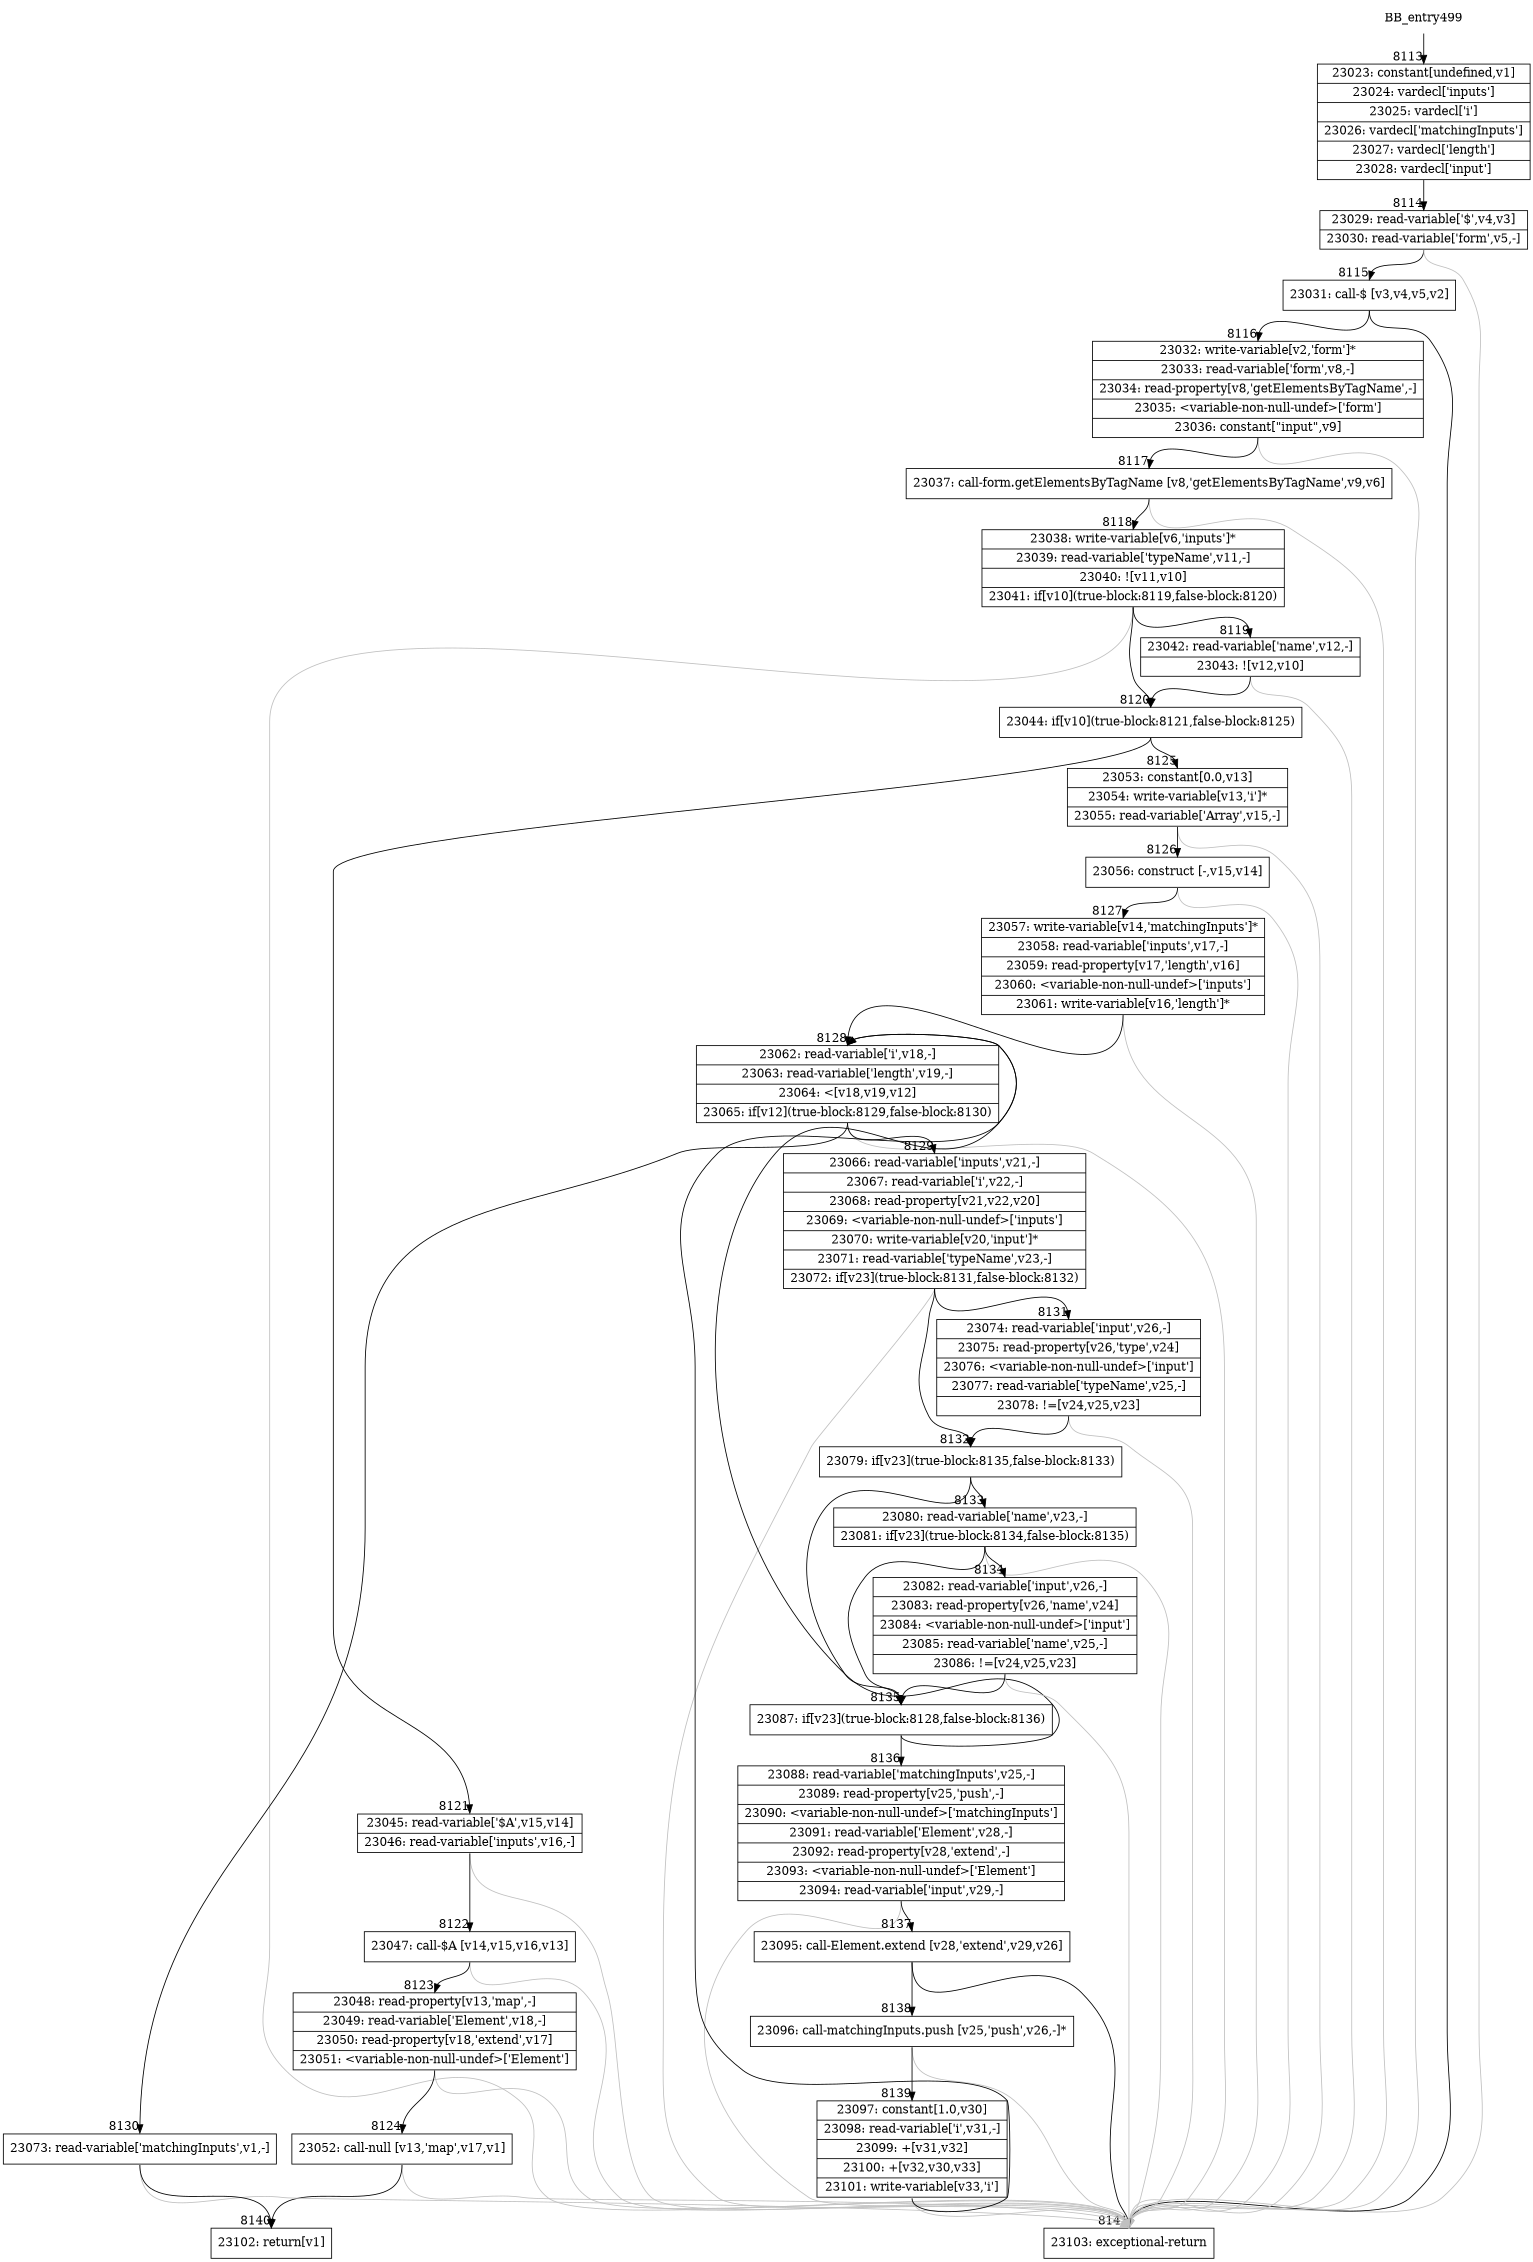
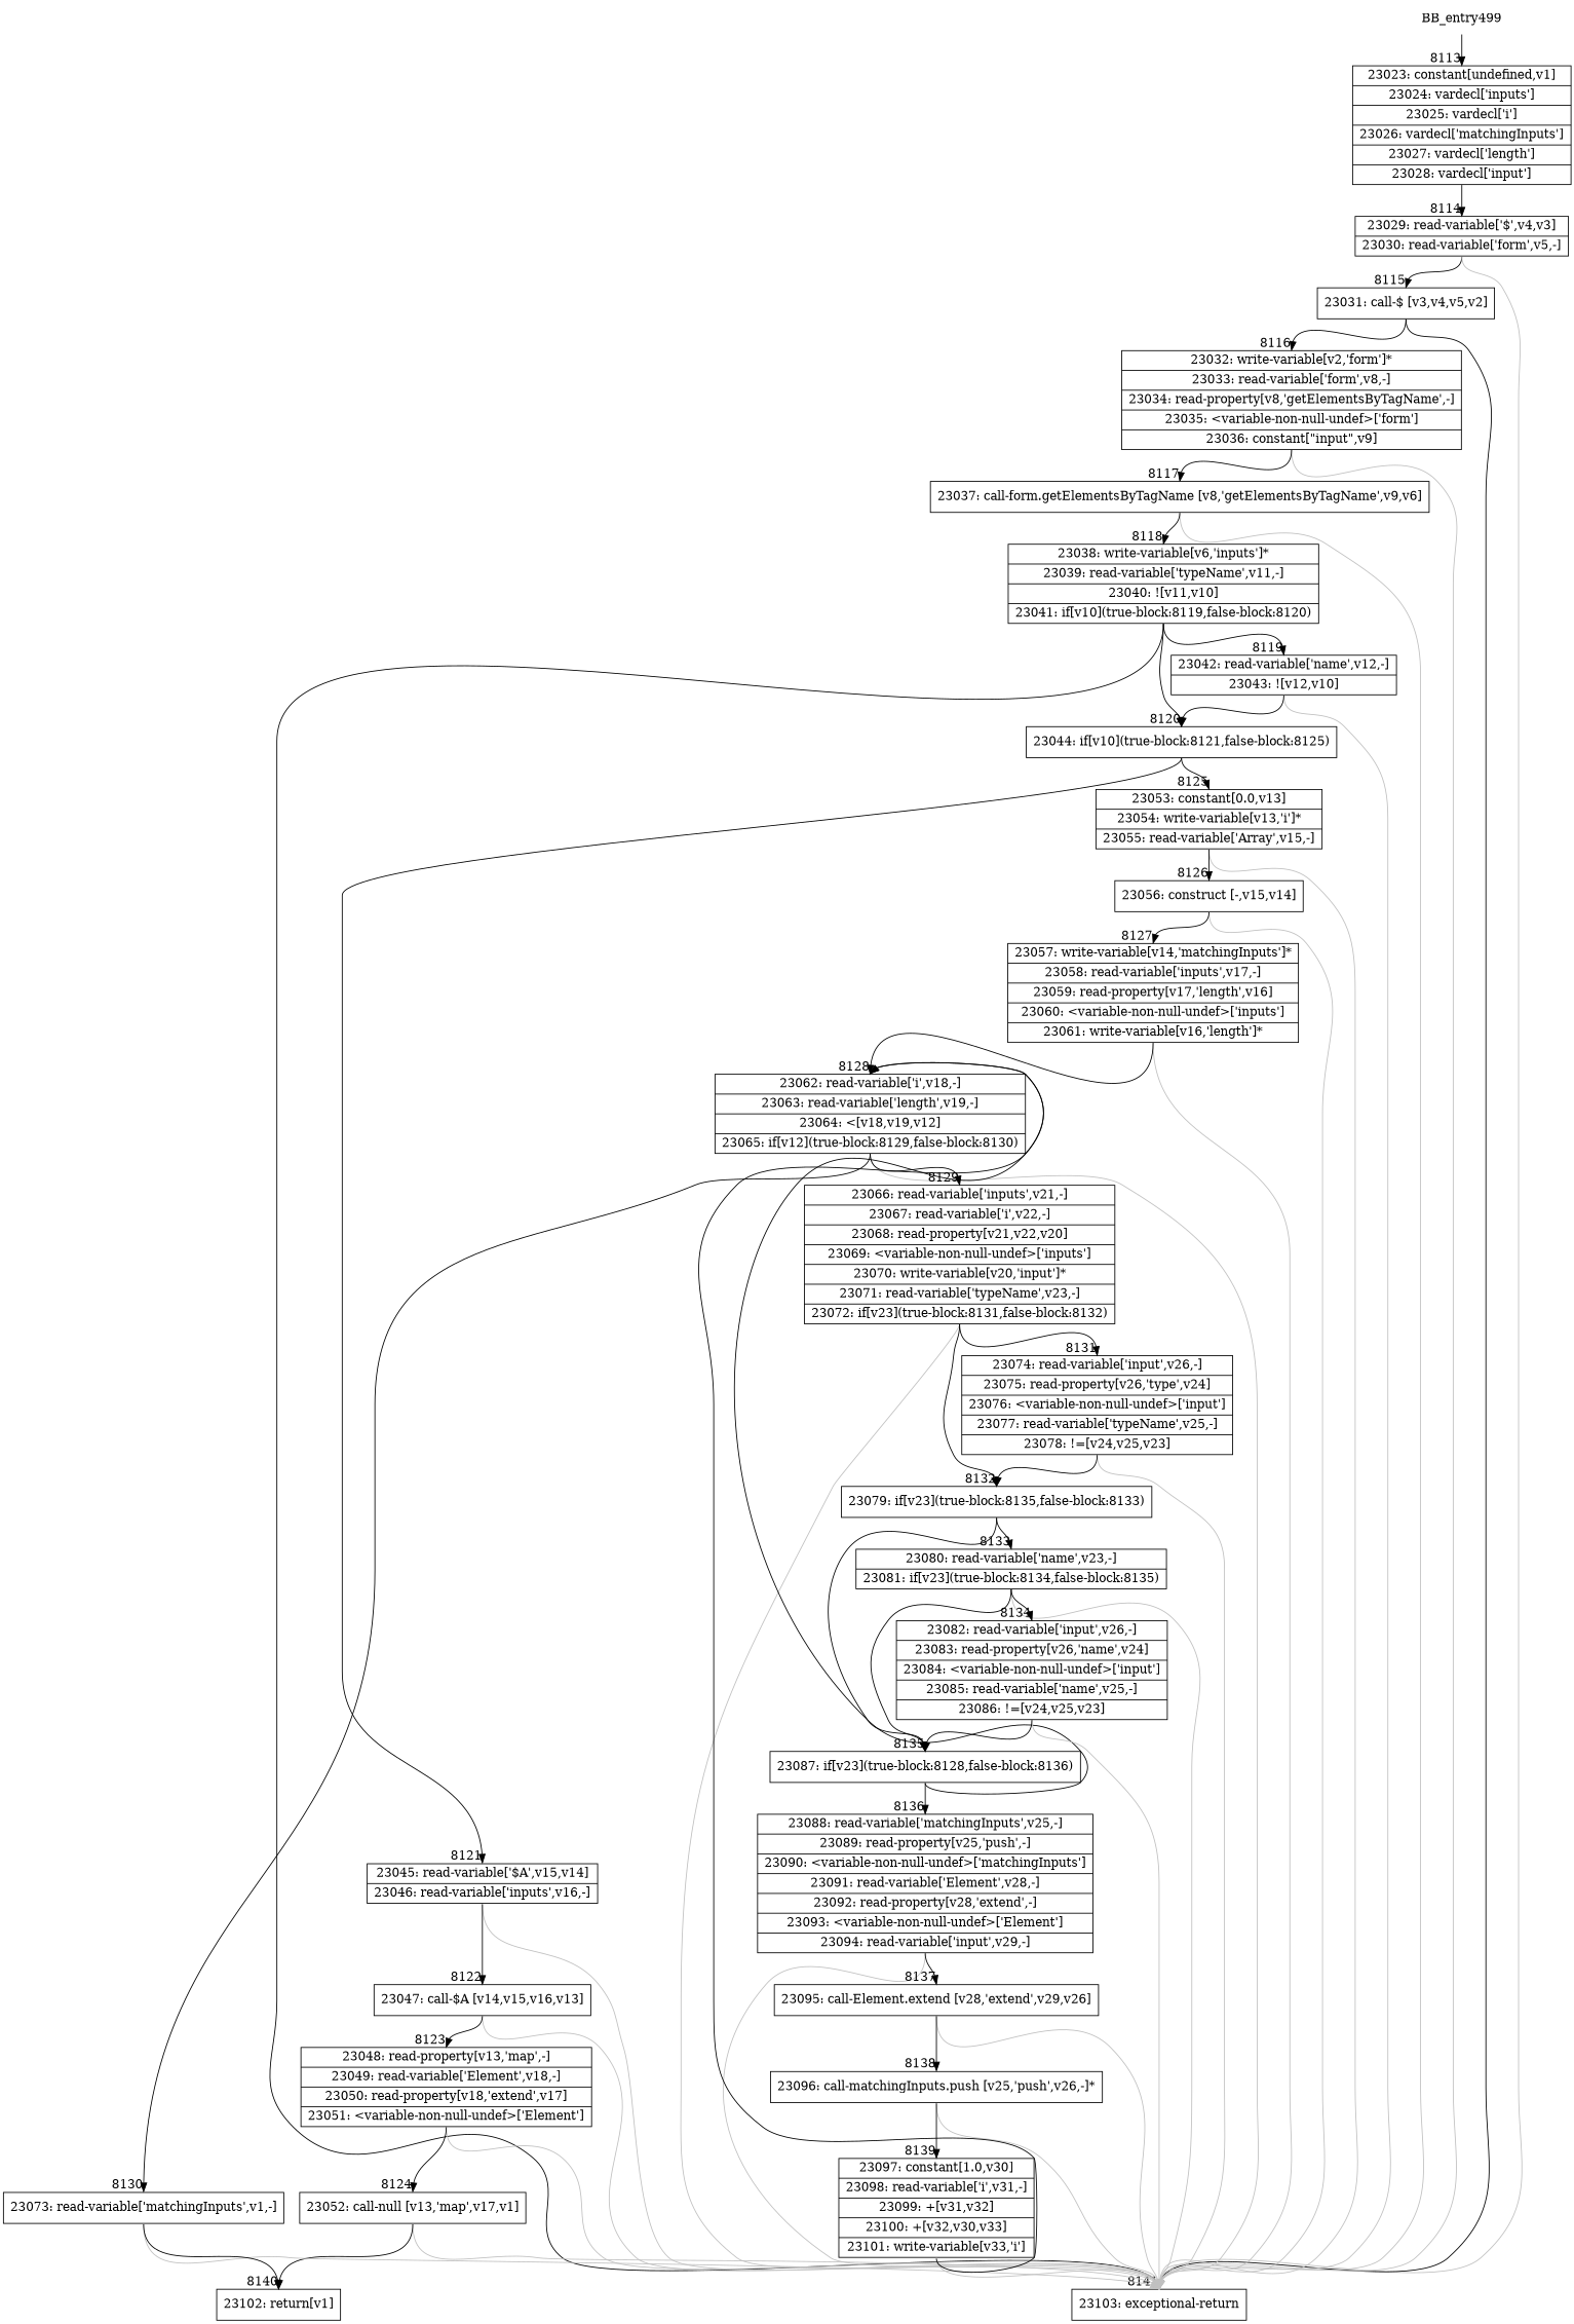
  digraph {
    rankdir=TD
    node [shape=record]
    edge [headport=n tailport=s]
    n1 [label=BB_entry499 shape=none]
    n2 [label="{23023: constant[undefined,v1]|23024: vardecl['inputs']|23025: vardecl['i']|23026: vardecl['matchingInputs']|23027: vardecl['length']|23028: vardecl['input']}"]
    n3 [label="{23029: read-variable['$',v4,v3]|23030: read-variable['form',v5,-]}"]
    n4 [label="{23031: call-$ [v3,v4,v5,v2]}"]
    n5 [label="{23103: exceptional-return}"]
    n6 [label="{23032: write-variable[v2,'form']*|23033: read-variable['form',v8,-]|23034: read-property[v8,'getElementsByTagName',-]|23035: \<variable-non-null-undef\>['form']|23036: constant[\"input\",v9]}"]
    n7 [label="{23037: call-form.getElementsByTagName [v8,'getElementsByTagName',v9,v6]}"]
    n8 [label="{23038: write-variable[v6,'inputs']*|23039: read-variable['typeName',v11,-]|23040: ![v11,v10]|23041: if[v10](true-block:8119,false-block:8120)}"]
    n9 [label="{23044: if[v10](true-block:8121,false-block:8125)}"]
    n10 [label="{23042: read-variable['name',v12,-]|23043: ![v12,v10]}"]
    n11 [label="{23045: read-variable['$A',v15,v14]|23046: read-variable['inputs',v16,-]}"]
    n12 [label="{23053: constant[0.0,v13]|23054: write-variable[v13,'i']*|23055: read-variable['Array',v15,-]}"]
    n13 [label="{23047: call-$A [v14,v15,v16,v13]}"]
    n14 [label="{23056: construct [-,v15,v14]}"]
    n15 [label="{23048: read-property[v13,'map',-]|23049: read-variable['Element',v18,-]|23050: read-property[v18,'extend',v17]|23051: \<variable-non-null-undef\>['Element']}"]
    n16 [label="{23057: write-variable[v14,'matchingInputs']*|23058: read-variable['inputs',v17,-]|23059: read-property[v17,'length',v16]|23060: \<variable-non-null-undef\>['inputs']|23061: write-variable[v16,'length']*}"]
    n17 [label="{23052: call-null [v13,'map',v17,v1]}"]
    n18 [label="{23102: return[v1]}"]
    n19 [label="{23062: read-variable['i',v18,-]|23063: read-variable['length',v19,-]|23064: \<[v18,v19,v12]|23065: if[v12](true-block:8129,false-block:8130)}"]
    n20 [label="{23066: read-variable['inputs',v21,-]|23067: read-variable['i',v22,-]|23068: read-property[v21,v22,v20]|23069: \<variable-non-null-undef\>['inputs']|23070: write-variable[v20,'input']*|23071: read-variable['typeName',v23,-]|23072: if[v23](true-block:8131,false-block:8132)}"]
    n21 [label="{23073: read-variable['matchingInputs',v1,-]}"]
    n22 [label="{23079: if[v23](true-block:8135,false-block:8133)}"]
    n23 [label="{23074: read-variable['input',v26,-]|23075: read-property[v26,'type',v24]|23076: \<variable-non-null-undef\>['input']|23077: read-variable['typeName',v25,-]|23078: !=[v24,v25,v23]}"]
    n24 [label="{23087: if[v23](true-block:8128,false-block:8136)}"]
    n25 [label="{23080: read-variable['name',v23,-]|23081: if[v23](true-block:8134,false-block:8135)}"]
    n26 [label="{23088: read-variable['matchingInputs',v25,-]|23089: read-property[v25,'push',-]|23090: \<variable-non-null-undef\>['matchingInputs']|23091: read-variable['Element',v28,-]|23092: read-property[v28,'extend',-]|23093: \<variable-non-null-undef\>['Element']|23094: read-variable['input',v29,-]}"]
    n27 [label="{23082: read-variable['input',v26,-]|23083: read-property[v26,'name',v24]|23084: \<variable-non-null-undef\>['input']|23085: read-variable['name',v25,-]|23086: !=[v24,v25,v23]}"]
    n28 [label="{23095: call-Element.extend [v28,'extend',v29,v26]}"]
    n29 [label="{23096: call-matchingInputs.push [v25,'push',v26,-]*}"]
    n30 [label="{23097: constant[1.0,v30]|23098: read-variable['i',v31,-]|23099: +[v31,v32]|23100: +[v32,v30,v33]|23101: write-variable[v33,'i']}"]
    n1 -> n2 [headlabel="    8113"]
    n2 -> n3 [headlabel="      8114"]
    n3 -> n4 [headlabel="      8115"]
    n3 -> n5 [color=gray headlabel="      8141"]
    n4 -> n5 [color=black]
    n4 -> n6 [headlabel="      8116"]
    n6 -> n5 [color=gray]
    n6 -> n7 [headlabel="      8117"]
    n7 -> n5 [color=gray]
    n7 -> n8 [headlabel="      8118"]
-   n8 -> n5 [color=gray]
+   n8 -> n5 [color=black]
    n8 -> n9 [headlabel="      8120"]
    n8 -> n10 [headlabel="      8119"]
    n9 -> n11 [headlabel="      8121"]
    n9 -> n12 [headlabel="      8125"]
    n10 -> n5 [color=gray]
    n10 -> n9
    n11 -> n5 [color=gray]
    n11 -> n13 [headlabel="      8122"]
    n12 -> n5 [color=gray]
    n12 -> n14 [headlabel="      8126"]
    n13 -> n5 [color=gray]
    n13 -> n15 [headlabel="      8123"]
    n14 -> n5 [color=gray]
    n14 -> n16 [headlabel="      8127"]
    n15 -> n5 [color=gray]
    n15 -> n17 [headlabel="      8124"]
    n16 -> n5 [color=gray]
    n16 -> n19 [headlabel="      8128"]
    n17 -> n5 [color=gray]
    n17 -> n18 [headlabel="      8140"]
    n19 -> n5 [color=gray]
    n19 -> n20 [headlabel="      8129"]
    n19 -> n21 [headlabel="      8130"]
    n20 -> n5 [color=gray]
    n20 -> n22 [headlabel="      8132"]
    n20 -> n23 [headlabel="      8131"]
    n21 -> n5 [color=gray]
    n21 -> n18
    n22 -> n24 [headlabel="      8135"]
    n22 -> n25 [headlabel="      8133"]
    n23 -> n5 [color=gray]
    n23 -> n22
    n24 -> n19
    n24 -> n26 [headlabel="      8136"]
    n25 -> n5 [color=gray]
    n25 -> n24
    n25 -> n27 [headlabel="      8134"]
    n26 -> n5 [color=gray]
    n26 -> n28 [headlabel="      8137"]
    n27 -> n5 [color=gray]
    n27 -> n24
-   n28 -> n5 [color=black]
+   n28 -> n5 [color=gray]
    n28 -> n29 [headlabel="      8138"]
    n29 -> n5 [color=gray]
    n29 -> n30 [headlabel="      8139"]
    n30 -> n5 [color=gray]
    n30 -> n19
  }
